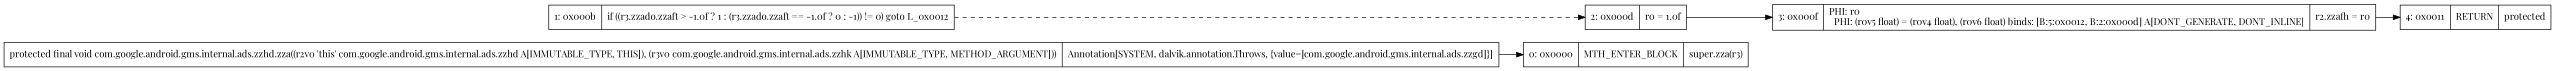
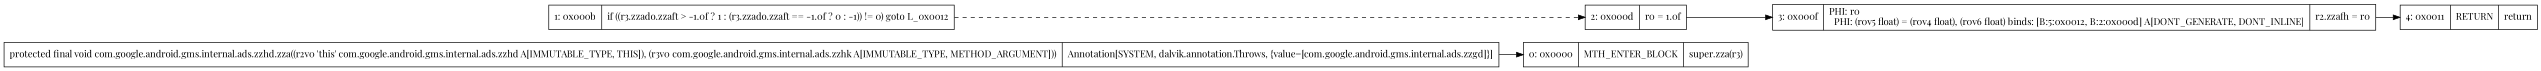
  digraph {
    fontname="Playfair Display"
    rankdir=LR
    node [fontname="Playfair Display" shape=record]
    edge [fontname="Playfair Display"]
    n1 [label="{0\:\ 0x0000|MTH_ENTER_BLOCK\l|super.zza(r3)\l}"]
    n2 [label="{1\:\ 0x000b|if ((r3.zzado.zzaft \> \-1.0f ? 1 : (r3.zzado.zzaft == \-1.0f ? 0 : \-1)) != 0) goto L_0x0012\l}"]
    n3 [label="{2\:\ 0x000d|r0 = 1.0f\l}"]
    n4 [label="{3\:\ 0x000f|PHI: r0 \l  PHI: (r0v5 float) = (r0v4 float), (r0v6 float) binds: [B:5:0x0012, B:2:0x000d] A[DONT_GENERATE, DONT_INLINE]\l|r2.zzafh = r0\l}"]
-   n5 [label="{4\:\ 0x0011|RETURN\l|protected\l}"]
+   n5 [label="{4\:\ 0x0011|RETURN\l|return\l}"]
    n6 [label="{protected final void com.google.android.gms.internal.ads.zzhd.zza((r2v0 'this' com.google.android.gms.internal.ads.zzhd A[IMMUTABLE_TYPE, THIS]), (r3v0 com.google.android.gms.internal.ads.zzhk A[IMMUTABLE_TYPE, METHOD_ARGUMENT]))  | Annotation[SYSTEM, dalvik.annotation.Throws, \{value=[com.google.android.gms.internal.ads.zzgd]\}]\l}"]
    n2 -> n3 [style=dashed]
    n3 -> n4
    n4 -> n5
    n6 -> n1
  }
